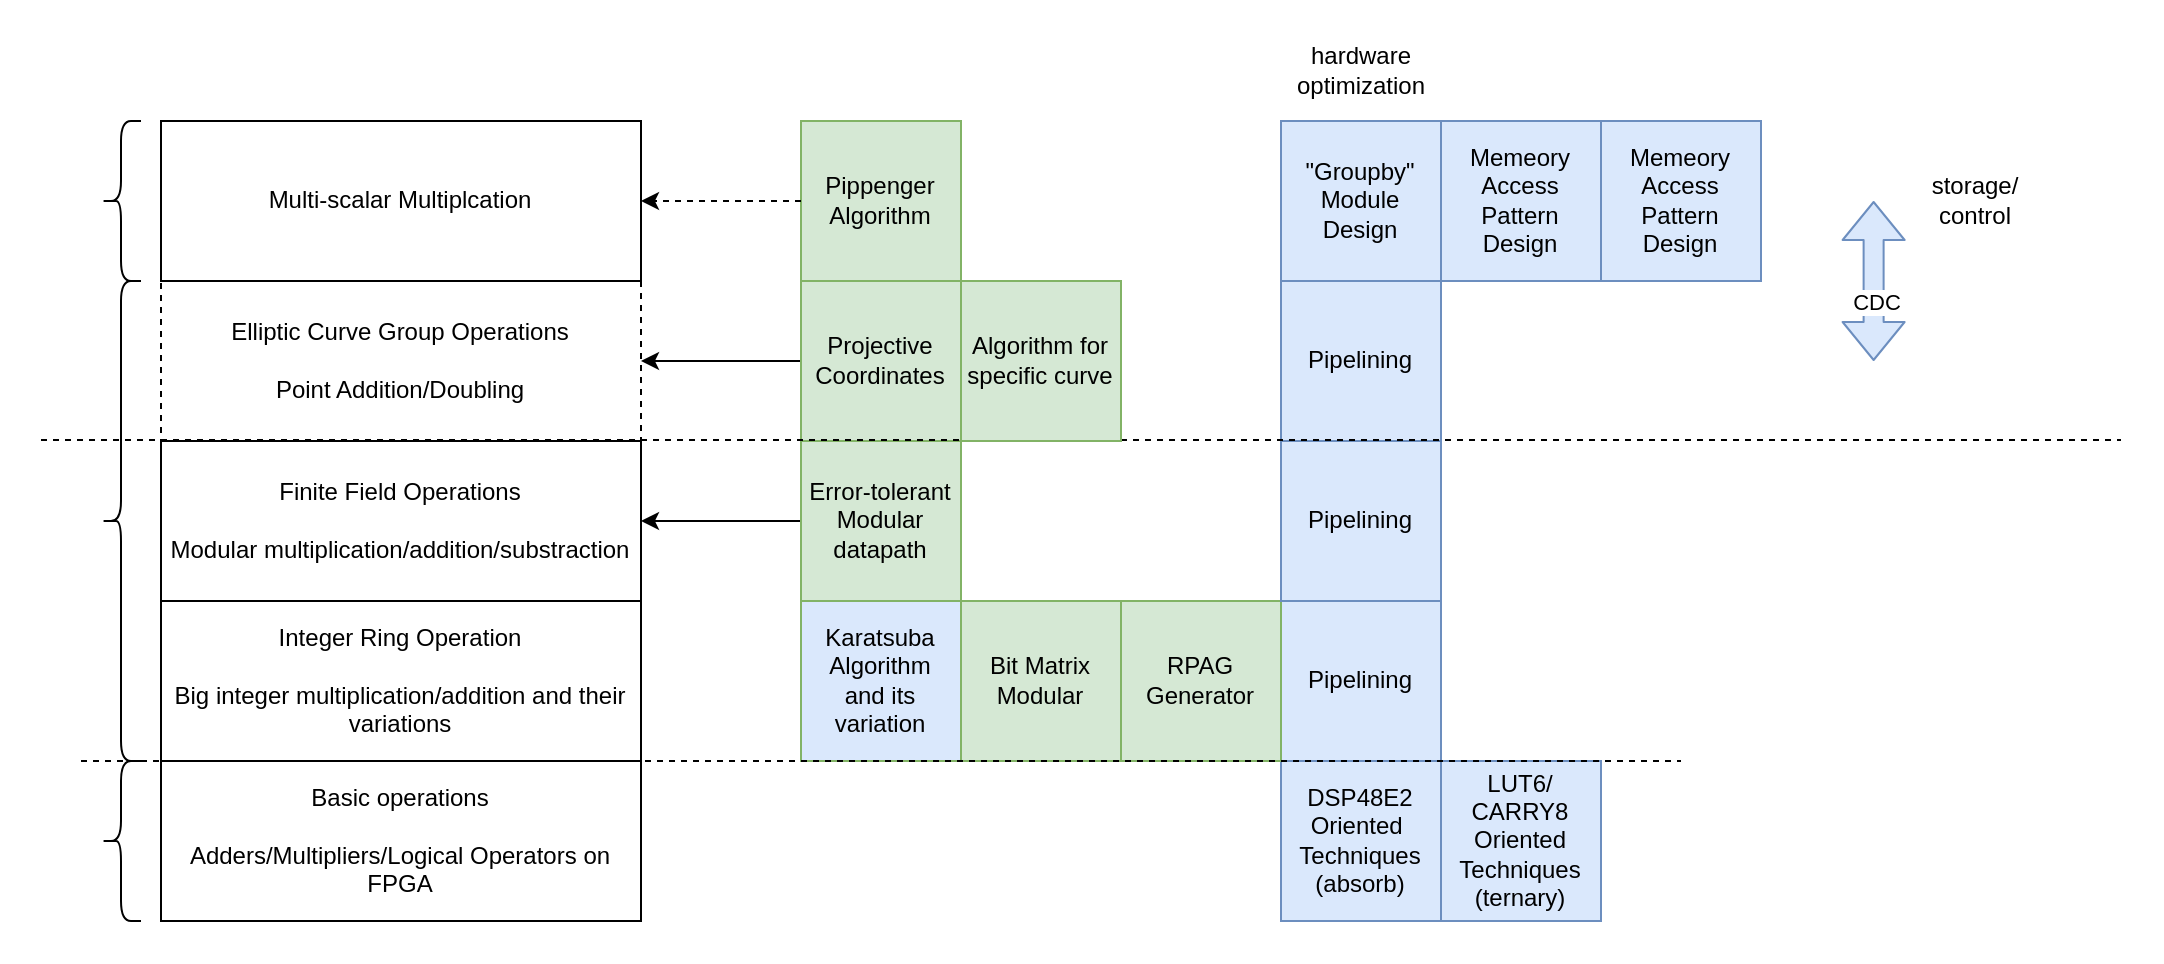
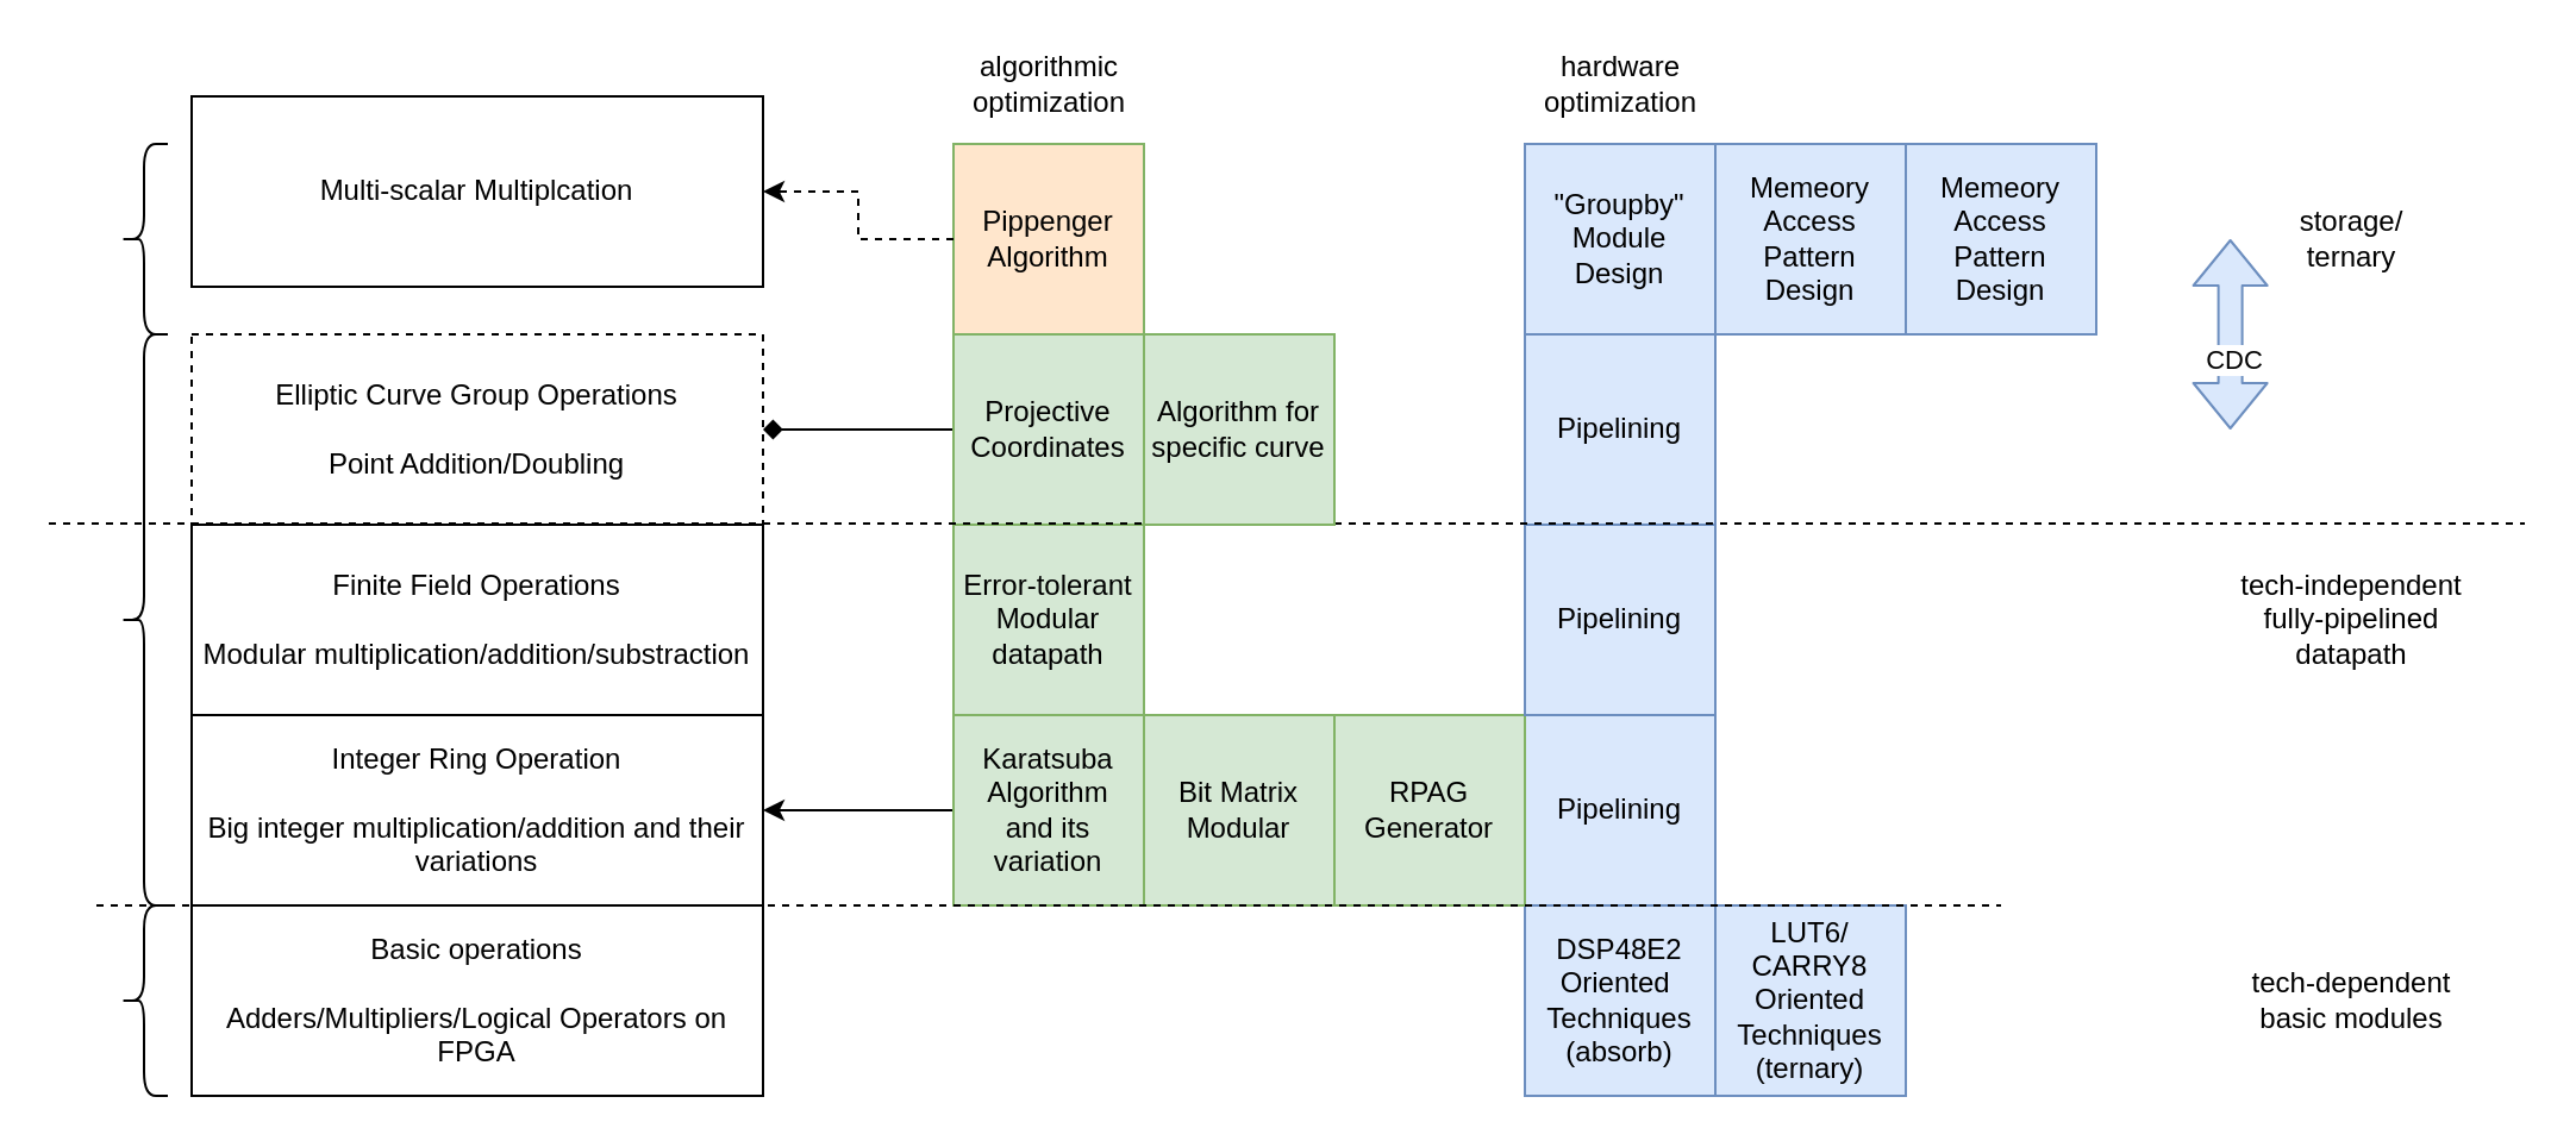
  <mxCell id="0" />
  <mxCell id="1" parent="0" />
  <mxCell id="2" value="Bit Matrix&lt;br&gt;Modular" style="rounded=0;whiteSpace=wrap;html=1;fillColor=#d5e8d4;strokeColor=#82b366;" parent="1" vertex="1"><mxGeometry x="480" y="300" width="80" height="80" as="geometry" /></mxCell>
  <mxCell id="3" value="Finite Field Operations&lt;br&gt;&lt;br&gt;Modular multiplication/addition/substraction" style="rounded=0;whiteSpace=wrap;html=1;fillColor=none;" parent="1" vertex="1"><mxGeometry x="80" y="220" width="240" height="80" as="geometry" /></mxCell>
  <mxCell id="4" value="Elliptic Curve Group Operations&lt;br&gt;&lt;br&gt;Point Addition/Doubling" style="rounded=0;whiteSpace=wrap;html=1;fillColor=none;dashed=1;" parent="1" vertex="1"><mxGeometry x="80" y="140" width="240" height="80" as="geometry" /></mxCell>
- <mxCell id="5" value="Multi-scalar Multiplcation" style="rounded=0;whiteSpace=wrap;html=1;fillColor=none;" parent="1" vertex="1"><mxGeometry x="80" y="60" width="240" height="80" as="geometry" /></mxCell>
- <mxCell id="6" style="edgeStyle=orthogonalEdgeStyle;rounded=0;html=1;exitX=0;exitY=0.5;exitDx=0;exitDy=0;entryX=1;entryY=0.5;entryDx=0;entryDy=0;strokeWidth=1;" parent="1" source="7" target="3" edge="1"><mxGeometry relative="1" as="geometry" /></mxCell>
+ <mxCell id="5" value="Multi-scalar Multiplcation" style="rounded=0;whiteSpace=wrap;html=1;fillColor=none;" parent="1" vertex="1"><mxGeometry x="80" y="40" width="240" height="80" as="geometry" /></mxCell>
  <mxCell id="7" value="Error-tolerant Modular datapath" style="rounded=0;whiteSpace=wrap;html=1;fillColor=#d5e8d4;strokeColor=#82b366;" parent="1" vertex="1"><mxGeometry x="400" y="220" width="80" height="80" as="geometry" /></mxCell>
- <mxCell id="8" style="edgeStyle=orthogonalEdgeStyle;rounded=0;html=1;exitX=0;exitY=0.5;exitDx=0;exitDy=0;entryX=1;entryY=0.5;entryDx=0;entryDy=0;strokeWidth=1;" parent="1" source="9" target="4" edge="1"><mxGeometry relative="1" as="geometry" /></mxCell>
+ <mxCell id="8" style="edgeStyle=orthogonalEdgeStyle;rounded=0;html=1;exitX=0;exitY=0.5;exitDx=0;exitDy=0;entryX=1;entryY=0.5;entryDx=0;entryDy=0;strokeWidth=1;endArrow=diamond;" parent="1" source="9" target="4" edge="1"><mxGeometry relative="1" as="geometry" /></mxCell>
  <mxCell id="9" value="Projective Coordinates" style="rounded=0;whiteSpace=wrap;html=1;fillColor=#d5e8d4;strokeColor=#82b366;" parent="1" vertex="1"><mxGeometry x="400" y="140" width="80" height="80" as="geometry" /></mxCell>
- <mxCell id="10" value="Pippenger Algorithm&lt;br&gt;" style="rounded=0;whiteSpace=wrap;html=1;fillColor=#d5e8d4;strokeColor=#82b366;" parent="1" vertex="1"><mxGeometry x="400" y="60" width="80" height="80" as="geometry" /></mxCell>
+ <mxCell id="10" value="Pippenger Algorithm&lt;br&gt;" style="rounded=0;whiteSpace=wrap;html=1;fillColor=#ffe6cc;strokeColor=#82b366;" parent="1" vertex="1"><mxGeometry x="400" y="60" width="80" height="80" as="geometry" /></mxCell>
  <mxCell id="11" value="Integer Ring Operation&lt;br&gt;&lt;br&gt;Big integer multiplication/addition and their variations" style="rounded=0;whiteSpace=wrap;html=1;fillColor=none;" parent="1" vertex="1"><mxGeometry x="80" y="300" width="240" height="80" as="geometry" /></mxCell>
- <mxCell id="13" value="Karatsuba Algorithm&lt;br&gt;and its variation" style="rounded=0;whiteSpace=wrap;html=1;fillColor=#dae8fc;strokeColor=#82b366;" parent="1" vertex="1"><mxGeometry x="400" y="300" width="80" height="80" as="geometry" /></mxCell>
+ <mxCell id="12" style="edgeStyle=orthogonalEdgeStyle;rounded=0;html=1;exitX=0;exitY=0.5;exitDx=0;exitDy=0;entryX=1;entryY=0.5;entryDx=0;entryDy=0;strokeWidth=1;" parent="1" source="13" target="11" edge="1"><mxGeometry relative="1" as="geometry" /></mxCell>
+ <mxCell id="13" value="Karatsuba Algorithm&lt;br&gt;and its variation" style="rounded=0;whiteSpace=wrap;html=1;fillColor=#d5e8d4;strokeColor=#82b366;" parent="1" vertex="1"><mxGeometry x="400" y="300" width="80" height="80" as="geometry" /></mxCell>
  <mxCell id="14" value="Basic operations&lt;br&gt;&lt;br&gt;Adders/Multipliers/Logical Operators on FPGA" style="rounded=0;whiteSpace=wrap;html=1;fillColor=none;" parent="1" vertex="1"><mxGeometry x="80" y="380" width="240" height="80" as="geometry" /></mxCell>
  <mxCell id="15" value="Pipelining" style="rounded=0;whiteSpace=wrap;html=1;fillColor=#dae8fc;strokeColor=#6c8ebf;" parent="1" vertex="1"><mxGeometry x="640" y="300" width="80" height="80" as="geometry" /></mxCell>
  <mxCell id="16" value="DSP48E2&lt;br&gt;Oriented&amp;nbsp;&lt;br&gt;Techniques&lt;br&gt;(absorb)" style="rounded=0;whiteSpace=wrap;html=1;fillColor=#dae8fc;strokeColor=#6c8ebf;" parent="1" vertex="1"><mxGeometry x="640" y="380" width="80" height="80" as="geometry" /></mxCell>
  <mxCell id="17" value="RPAG Generator" style="rounded=0;whiteSpace=wrap;html=1;fillColor=#d5e8d4;strokeColor=#82b366;" parent="1" vertex="1"><mxGeometry x="560" y="300" width="80" height="80" as="geometry" /></mxCell>
+ <mxCell id="18" value="algorithmic&lt;br&gt;optimization" style="text;html=1;align=center;verticalAlign=middle;resizable=0;points=[];autosize=1;" parent="1" vertex="1"><mxGeometry x="400" y="20" width="80" height="30" as="geometry" /></mxCell>
  <mxCell id="19" value="hardware&lt;br&gt;optimization" style="text;html=1;align=center;verticalAlign=middle;resizable=0;points=[];autosize=1;strokeColor=none;fillColor=none;" parent="1" vertex="1"><mxGeometry x="640" y="20" width="80" height="30" as="geometry" /></mxCell>
  <mxCell id="20" value="LUT6/&lt;br&gt;CARRY8&lt;br&gt;Oriented Techniques&lt;br&gt;(ternary)" style="rounded=0;whiteSpace=wrap;html=1;fillColor=#dae8fc;strokeColor=#6c8ebf;" parent="1" vertex="1"><mxGeometry x="720" y="380" width="80" height="80" as="geometry" /></mxCell>
  <mxCell id="21" value="&quot;Groupby&quot;&lt;br&gt;Module&lt;br&gt;Design" style="rounded=0;whiteSpace=wrap;html=1;fillColor=#dae8fc;strokeColor=#6c8ebf;" parent="1" vertex="1"><mxGeometry x="640" y="60" width="80" height="80" as="geometry" /></mxCell>
  <mxCell id="22" value="Memeory&lt;br&gt;Access&lt;br&gt;Pattern&lt;br&gt;Design" style="rounded=0;whiteSpace=wrap;html=1;fillColor=#dae8fc;strokeColor=#6c8ebf;" parent="1" vertex="1"><mxGeometry x="720" y="60" width="80" height="80" as="geometry" /></mxCell>
  <mxCell id="23" value="Pipelining" style="rounded=0;whiteSpace=wrap;html=1;fillColor=#dae8fc;strokeColor=#6c8ebf;" parent="1" vertex="1"><mxGeometry x="640" y="220" width="80" height="80" as="geometry" /></mxCell>
  <mxCell id="24" value="Pipelining" style="rounded=0;whiteSpace=wrap;html=1;fillColor=#dae8fc;strokeColor=#6c8ebf;" parent="1" vertex="1"><mxGeometry x="640" y="140" width="80" height="80" as="geometry" /></mxCell>
  <mxCell id="25" style="edgeStyle=orthogonalEdgeStyle;rounded=0;orthogonalLoop=1;jettySize=auto;html=1;exitX=0;exitY=0.5;exitDx=0;exitDy=0;entryX=1;entryY=0.5;entryDx=0;entryDy=0;dashed=1;" parent="1" source="10" target="5" edge="1"><mxGeometry relative="1" as="geometry"><Array as="points" /><mxPoint x="400" y="100" as="sourcePoint" /></mxGeometry></mxCell>
  <mxCell id="26" value="" style="endArrow=none;html=1;rounded=0;dashed=1;" parent="1" edge="1"><mxGeometry width="50" height="50" relative="1" as="geometry"><mxPoint x="20" y="219.52" as="sourcePoint" /><mxPoint x="1060" y="219.52" as="targetPoint" /></mxGeometry></mxCell>
- <mxCell id="27" value="storage/&lt;br&gt;control" style="text;html=1;align=center;verticalAlign=middle;resizable=0;points=[];autosize=1;strokeColor=none;fillColor=none;" parent="1" vertex="1"><mxGeometry x="957" y="85" width="60" height="30" as="geometry" /></mxCell>
+ <mxCell id="27" value="storage/&lt;br&gt;ternary" style="text;html=1;align=center;verticalAlign=middle;resizable=0;points=[];autosize=1;strokeColor=none;fillColor=none;" parent="1" vertex="1"><mxGeometry x="957" y="85" width="60" height="30" as="geometry" /></mxCell>
+ <mxCell id="28" value="tech-independent&lt;br&gt;fully-pipelined&lt;br&gt;datapath" style="text;html=1;align=center;verticalAlign=middle;resizable=0;points=[];autosize=1;strokeColor=none;fillColor=none;" parent="1" vertex="1"><mxGeometry x="932" y="235" width="110" height="50" as="geometry" /></mxCell>
  <mxCell id="29" value="" style="endArrow=none;html=1;rounded=0;dashed=1;" parent="1" edge="1"><mxGeometry width="50" height="50" relative="1" as="geometry"><mxPoint x="40" y="380" as="sourcePoint" /><mxPoint x="840" y="380" as="targetPoint" /></mxGeometry></mxCell>
  <mxCell id="30" value="" style="shape=curlyBracket;whiteSpace=wrap;html=1;rounded=1;" parent="1" vertex="1"><mxGeometry x="50" y="60" width="20" height="80" as="geometry" /></mxCell>
  <mxCell id="31" value="" style="shape=curlyBracket;whiteSpace=wrap;html=1;rounded=1;size=0.5;" parent="1" vertex="1"><mxGeometry x="50" y="140" width="20" height="240" as="geometry" /></mxCell>
  <mxCell id="32" value="" style="shape=curlyBracket;whiteSpace=wrap;html=1;rounded=1;size=0.5;" parent="1" vertex="1"><mxGeometry x="50" y="380" width="20" height="80" as="geometry" /></mxCell>
+ <mxCell id="33" value="tech-dependent&lt;br&gt;basic modules" style="text;html=1;align=center;verticalAlign=middle;resizable=0;points=[];autosize=1;strokeColor=none;fillColor=none;" parent="1" vertex="1"><mxGeometry x="937" y="405" width="100" height="30" as="geometry" /></mxCell>
  <mxCell id="34" value="Algorithm for specific curve" style="rounded=0;whiteSpace=wrap;html=1;fillColor=#d5e8d4;strokeColor=#82b366;" vertex="1" parent="1"><mxGeometry x="480" y="140" width="80" height="80" as="geometry" /></mxCell>
  <mxCell id="35" value="Memeory&lt;br&gt;Access&lt;br&gt;Pattern&lt;br&gt;Design" style="rounded=0;whiteSpace=wrap;html=1;fillColor=#dae8fc;strokeColor=#6c8ebf;" vertex="1" parent="1"><mxGeometry x="800" y="60" width="80" height="80" as="geometry" /></mxCell>
  <mxCell id="36" value="" style="shape=flexArrow;endArrow=classic;startArrow=classic;html=1;fillColor=#dae8fc;strokeColor=#6c8ebf;" edge="1" parent="1"><mxGeometry width="100" height="100" relative="1" as="geometry"><mxPoint x="936.31" y="180" as="sourcePoint" /><mxPoint x="936.31" y="100" as="targetPoint" /></mxGeometry></mxCell>
  <mxCell id="37" value="CDC" style="edgeLabel;html=1;align=center;verticalAlign=middle;resizable=0;points=[];" vertex="1" connectable="0" parent="36"><mxGeometry x="-0.25" y="-1" relative="1" as="geometry"><mxPoint as="offset" /></mxGeometry></mxCell>
